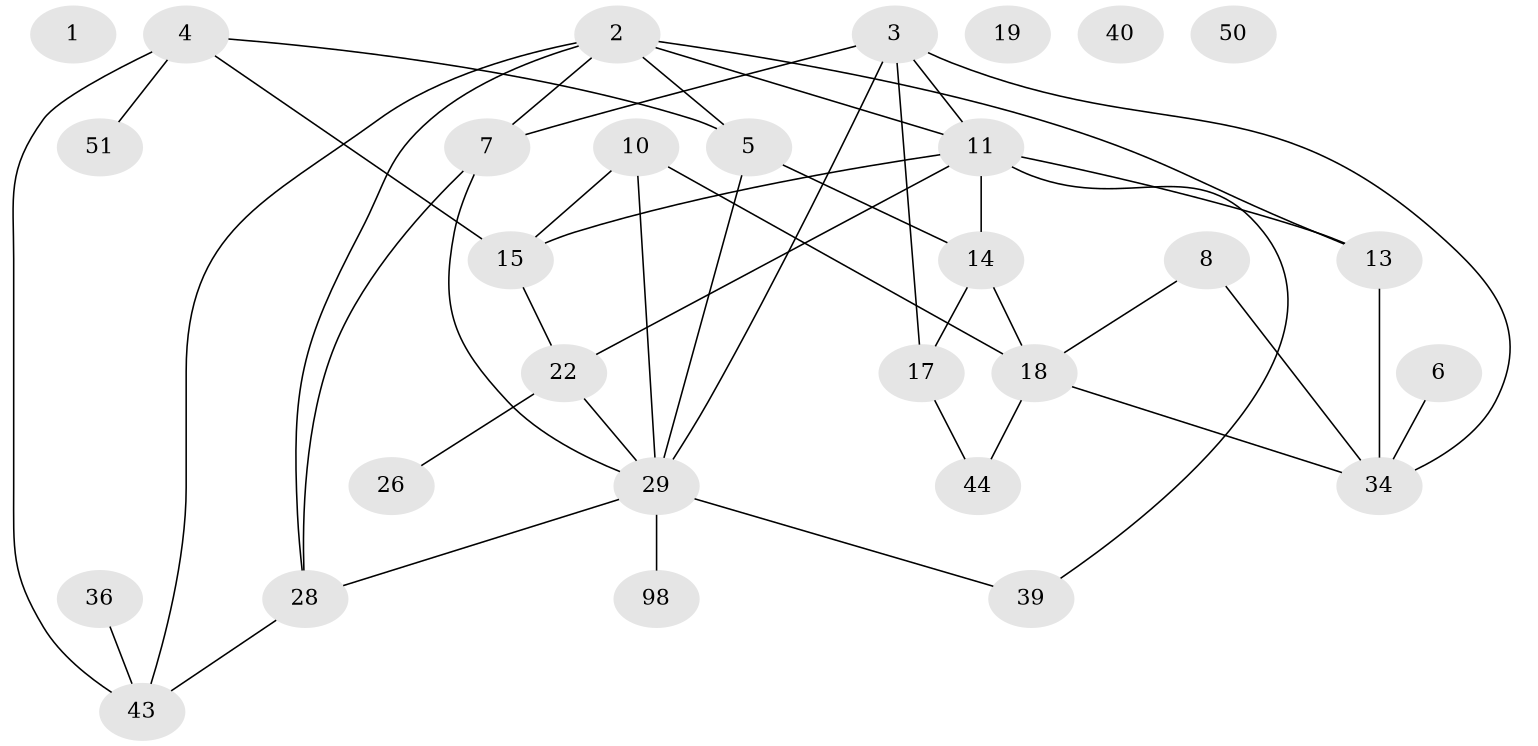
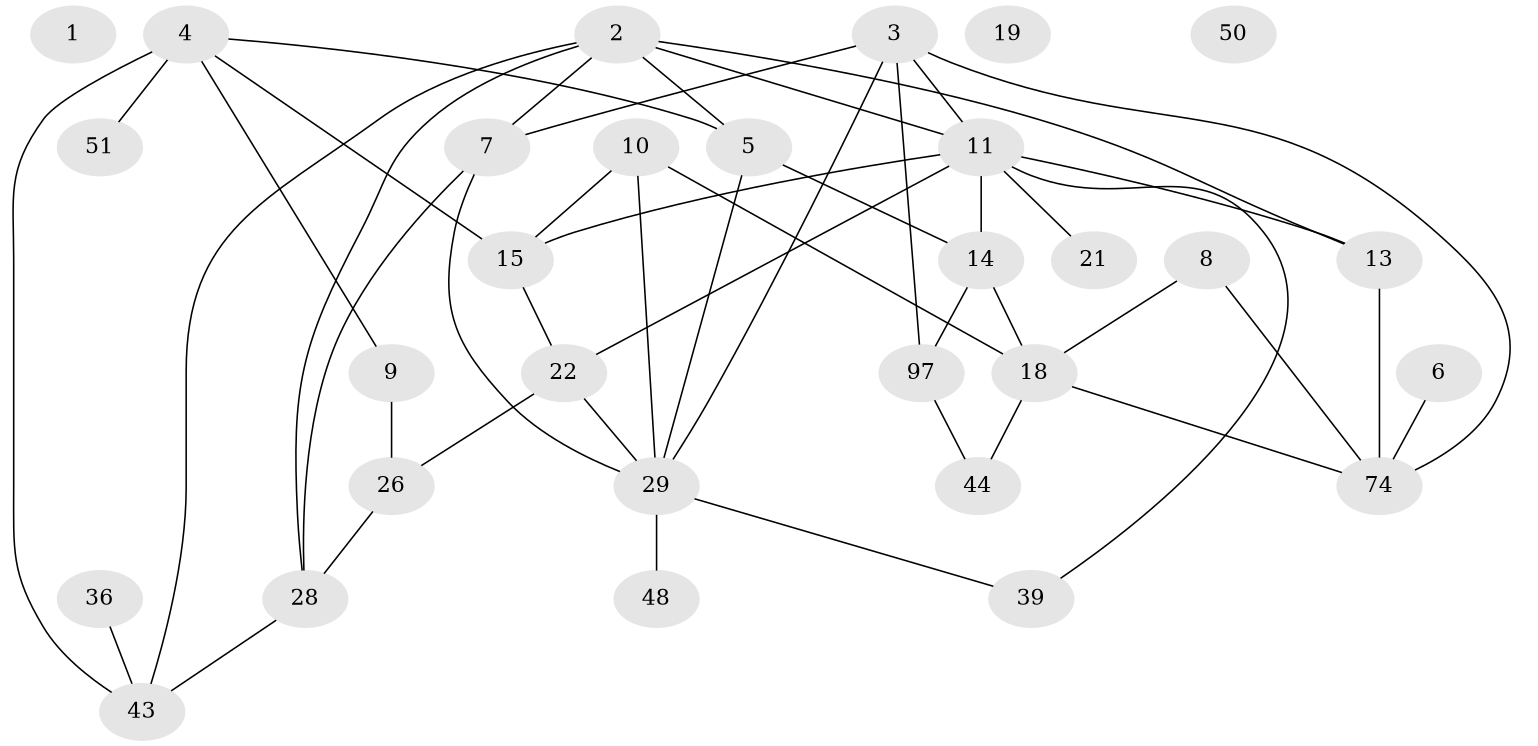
  graph {
    node [color=gray90 style=filled]
    1
    2 [super="+16"]
    5 [super="+25"]
    7 [super="+37"]
    11 [super="+20"]
    13
    28 [super="+42"]
    43
    29 [super="+47"]
    14 [super="+35"]
    15 [super="+23"]
+   21
    22 [super="+27"]
    39 [super="+41"]
-   34 [super="+46"]
+   34 [super="+46" label=74]
    3 [super="+12"]
-   17 [super="+45"]
+   17 [super="+45" label=97]
    44 [super="+49"]
-   48 [label=98]
+   48
    4 [super="+31"]
+   9 [super="+30"]
    51
    26 [super="+32"]
    18 [super="+33"]
    6
    8
    10 [super="+24"]
    19
    36 [super="+38"]
-   40
    50
    2 -- 5
    2 -- 7
    2 -- 11
    2 -- 13
    2 -- 28
    2 -- 43
    5 -- 29
    5 -- 14
    7 -- 28
    7 -- 29
    11 -- 13
    11 -- 14
    11 -- 15
+   11 -- 21
    11 -- 22
    11 -- 39
    13 -- 34
    28 -- 43
    29 -- 39
    29 -- 48
    14 -- 17
    14 -- 18 [weight=2]
    15 -- 22 [weight=2]
    22 -- 29
    22 -- 26
    3 -- 7
    3 -- 11 [weight=2]
    3 -- 29
    3 -- 34
    3 -- 17 [weight=2]
    17 -- 44
    4 -- 5
    4 -- 43
    4 -- 15
+   4 -- 9
    4 -- 51
-   29 -- 28
+   9 -- 26
+   26 -- 28
    18 -- 34
    18 -- 44
    6 -- 34
    8 -- 34
    8 -- 18
    10 -- 29
    10 -- 15
    10 -- 18
    36 -- 43
  }
